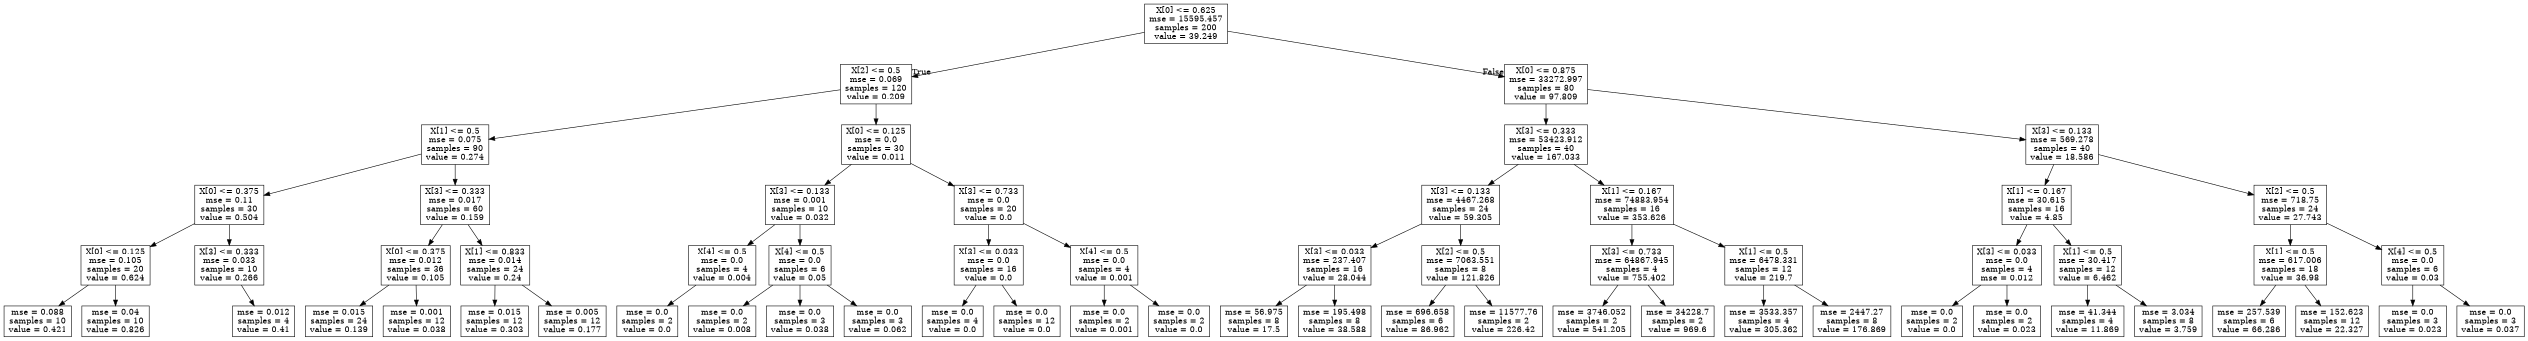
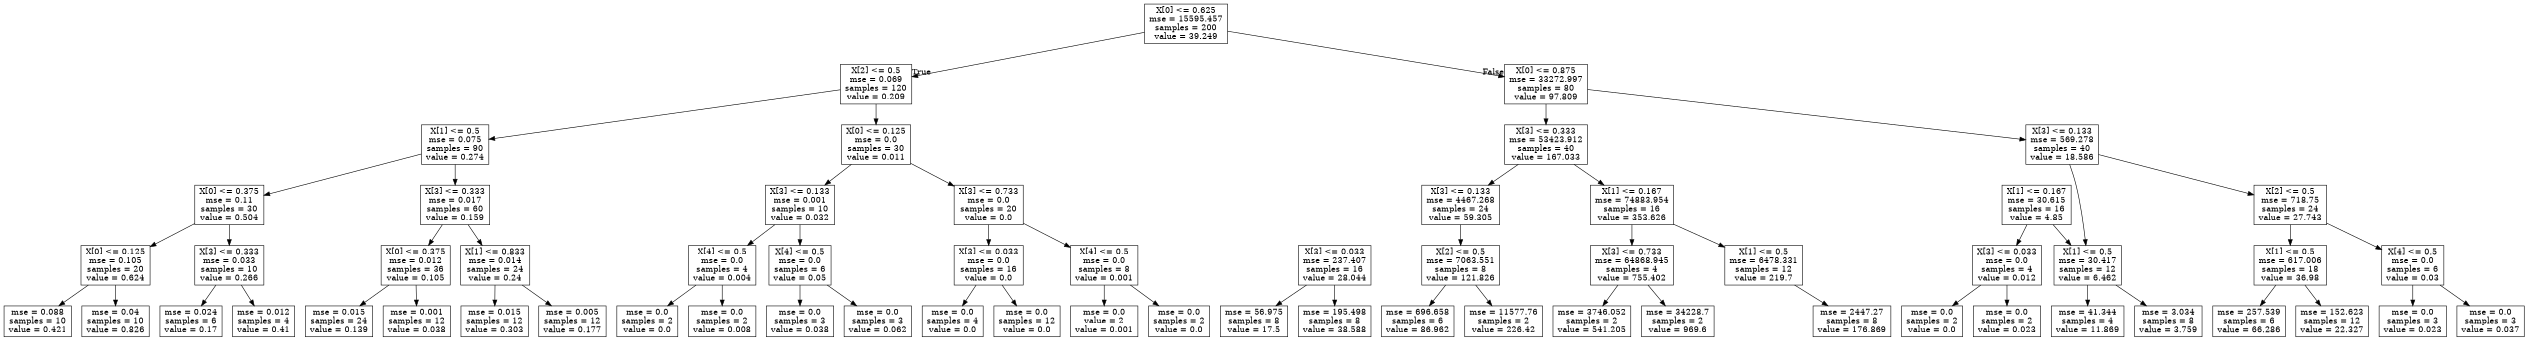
  digraph {
    node [shape=box]
    n1 [label="X[0] <= 0.625\nmse = 15595.457\nsamples = 200\nvalue = 39.249"]
    n2 [label="X[2] <= 0.5\nmse = 0.069\nsamples = 120\nvalue = 0.209"]
    n3 [label="X[0] <= 0.875\nmse = 33272.997\nsamples = 80\nvalue = 97.809"]
    n4 [label="X[1] <= 0.5\nmse = 0.075\nsamples = 90\nvalue = 0.274"]
    n5 [label="X[0] <= 0.125\nmse = 0.0\nsamples = 30\nvalue = 0.011"]
    n6 [label="X[3] <= 0.333\nmse = 53423.912\nsamples = 40\nvalue = 167.033"]
    n7 [label="X[3] <= 0.133\nmse = 569.278\nsamples = 40\nvalue = 18.586"]
    n8 [label="X[0] <= 0.375\nmse = 0.11\nsamples = 30\nvalue = 0.504"]
    n9 [label="X[3] <= 0.333\nmse = 0.017\nsamples = 60\nvalue = 0.159"]
    n10 [label="X[3] <= 0.133\nmse = 0.001\nsamples = 10\nvalue = 0.032"]
    n11 [label="X[3] <= 0.733\nmse = 0.0\nsamples = 20\nvalue = 0.0"]
    n12 [label="X[0] <= 0.125\nmse = 0.105\nsamples = 20\nvalue = 0.624"]
    n13 [label="X[3] <= 0.333\nmse = 0.033\nsamples = 10\nvalue = 0.266"]
    n14 [label="X[0] <= 0.375\nmse = 0.012\nsamples = 36\nvalue = 0.105"]
    n15 [label="X[1] <= 0.833\nmse = 0.014\nsamples = 24\nvalue = 0.24"]
    n16 [label="mse = 0.088\nsamples = 10\nvalue = 0.421"]
    n17 [label="mse = 0.04\nsamples = 10\nvalue = 0.826"]
+   n18 [label="mse = 0.024\nsamples = 6\nvalue = 0.17"]
    n19 [label="mse = 0.012\nsamples = 4\nvalue = 0.41"]
    n20 [label="mse = 0.015\nsamples = 24\nvalue = 0.139"]
    n21 [label="mse = 0.001\nsamples = 12\nvalue = 0.038"]
    n22 [label="mse = 0.015\nsamples = 12\nvalue = 0.303"]
    n23 [label="mse = 0.005\nsamples = 12\nvalue = 0.177"]
    n24 [label="X[4] <= 0.5\nmse = 0.0\nsamples = 4\nvalue = 0.004"]
    n25 [label="X[4] <= 0.5\nmse = 0.0\nsamples = 6\nvalue = 0.05"]
    n26 [label="X[3] <= 0.033\nmse = 0.0\nsamples = 16\nvalue = 0.0"]
-   n27 [label="X[4] <= 0.5\nmse = 0.0\nsamples = 4\nvalue = 0.001"]
+   n27 [label="X[4] <= 0.5\nmse = 0.0\nsamples = 8\nvalue = 0.001"]
    n28 [label="mse = 0.0\nsamples = 2\nvalue = 0.008"]
    n29 [label="mse = 0.0\nsamples = 2\nvalue = 0.0"]
    n30 [label="mse = 0.0\nsamples = 3\nvalue = 0.038"]
    n31 [label="mse = 0.0\nsamples = 3\nvalue = 0.062"]
    n32 [label="mse = 0.0\nsamples = 4\nvalue = 0.0"]
    n33 [label="mse = 0.0\nsamples = 12\nvalue = 0.0"]
-   n34 [label="mse = 0.0\nsamples = 2\nvalue = 0.001"]
+   n34 [label="mse = 0.0\nvalue = 2\nvalue = 0.001"]
    n35 [label="mse = 0.0\nsamples = 2\nvalue = 0.0"]
    n36 [label="X[3] <= 0.133\nmse = 4467.268\nsamples = 24\nvalue = 59.305"]
    n37 [label="X[1] <= 0.167\nmse = 74883.954\nsamples = 16\nvalue = 353.626"]
    n38 [label="X[1] <= 0.167\nmse = 30.615\nsamples = 16\nvalue = 4.85"]
    n39 [label="X[2] <= 0.5\nmse = 718.75\nsamples = 24\nvalue = 27.743"]
    n40 [label="X[3] <= 0.033\nmse = 237.407\nsamples = 16\nvalue = 28.044"]
    n41 [label="X[2] <= 0.5\nmse = 7063.551\nsamples = 8\nvalue = 121.826"]
-   n42 [label="X[3] <= 0.733\nmse = 64867.945\nsamples = 4\nvalue = 755.402"]
+   n42 [label="X[3] <= 0.733\nmse = 64868.945\nsamples = 4\nvalue = 755.402"]
    n43 [label="X[1] <= 0.5\nmse = 6478.331\nsamples = 12\nvalue = 219.7"]
    n44 [label="mse = 56.975\nsamples = 8\nvalue = 17.5"]
    n45 [label="mse = 195.498\nsamples = 8\nvalue = 38.588"]
    n46 [label="mse = 696.658\nsamples = 6\nvalue = 86.962"]
    n47 [label="mse = 11577.76\nsamples = 2\nvalue = 226.42"]
    n48 [label="mse = 3746.052\nsamples = 2\nvalue = 541.205"]
    n49 [label="mse = 34228.7\nsamples = 2\nvalue = 969.6"]
-   n50 [label="mse = 3533.357\nsamples = 4\nvalue = 305.362"]
    n51 [label="mse = 2447.27\nsamples = 8\nvalue = 176.869"]
-   n52 [label="X[3] <= 0.033\nmse = 0.0\nsamples = 4\nmse = 0.012"]
+   n52 [label="X[3] <= 0.033\nmse = 0.0\nsamples = 4\nvalue = 0.012"]
    n53 [label="X[1] <= 0.5\nmse = 30.417\nsamples = 12\nvalue = 6.462"]
    n54 [label="X[1] <= 0.5\nmse = 617.006\nsamples = 18\nvalue = 36.98"]
    n55 [label="X[4] <= 0.5\nmse = 0.0\nsamples = 6\nvalue = 0.03"]
    n56 [label="mse = 0.0\nsamples = 2\nvalue = 0.0"]
    n57 [label="mse = 0.0\nsamples = 2\nvalue = 0.023"]
    n58 [label="mse = 41.344\nsamples = 4\nvalue = 11.869"]
    n59 [label="mse = 3.034\nsamples = 8\nvalue = 3.759"]
    n60 [label="mse = 257.539\nsamples = 6\nvalue = 66.286"]
    n61 [label="mse = 152.623\nsamples = 12\nvalue = 22.327"]
    n62 [label="mse = 0.0\nsamples = 3\nvalue = 0.023"]
    n63 [label="mse = 0.0\nsamples = 3\nvalue = 0.037"]
    n1 -> n2 [headlabel=True labelangle=45 labeldistance=2.5]
    n1 -> n3 [headlabel=False labelangle=-45 labeldistance=2.5]
    n2 -> n4
    n2 -> n5
    n3 -> n6
    n3 -> n7
    n4 -> n8
    n4 -> n9
    n5 -> n10
    n5 -> n11
    n6 -> n36
    n6 -> n37
-   n7 -> n38
+   n7 -> n53
    n7 -> n39
    n8 -> n12
    n8 -> n13
    n9 -> n14
    n9 -> n15
    n10 -> n24
    n10 -> n25
    n11 -> n26
    n11 -> n27
    n12 -> n16
    n12 -> n17
+   n13 -> n18
    n13 -> n19
    n14 -> n20
    n14 -> n21
    n15 -> n22
    n15 -> n23
-   n25 -> n28
+   n24 -> n28
    n24 -> n29
    n25 -> n30
    n25 -> n31
    n26 -> n32
    n26 -> n33
    n27 -> n34
    n27 -> n35
-   n36 -> n40
    n36 -> n41
    n37 -> n42
    n37 -> n43
    n38 -> n52
    n38 -> n53
    n39 -> n54
    n39 -> n55
    n40 -> n44
    n40 -> n45
    n41 -> n46
    n41 -> n47
    n42 -> n48
    n42 -> n49
-   n43 -> n50
    n43 -> n51
    n52 -> n56
    n52 -> n57
    n53 -> n58
    n53 -> n59
    n54 -> n60
    n54 -> n61
    n55 -> n62
    n55 -> n63
  }
